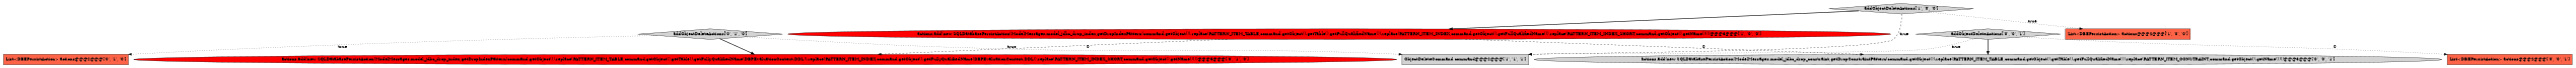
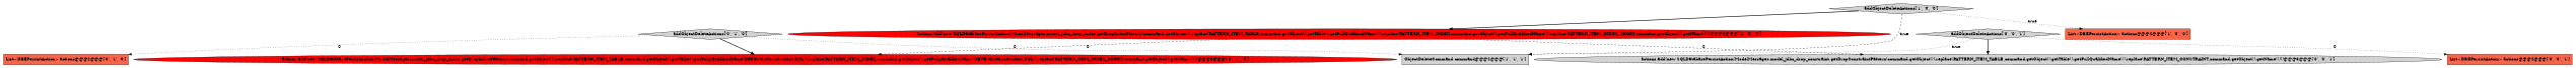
  digraph {
    node [fillcolor=lightgray shape=box style=filled]
    edge [style=dotted]
    n1 [label="ObjectDeleteCommand command@@@2@@@['1', '1', '1']"]
    n2 [label="addObjectDeleteActions['0', '1', '0']" shape=diamond]
    n3 [fillcolor=red label="actions.add(new SQLDatabasePersistAction(ModelMessages.model_jdbc_drop_index,getDropIndexPattern(command.getObject()).replace(PATTERN_ITEM_TABLE,command.getObject().getTable().getFullyQualifiedName(DBPEvaluationContext.DDL)).replace(PATTERN_ITEM_INDEX,command.getObject().getFullyQualifiedName(DBPEvaluationContext.DDL)).replace(PATTERN_ITEM_INDEX_SHORT,command.getObject().getName())))@@@3@@@['0', '1', '0']" shape=ellipse]
    n4 [fillcolor=tomato label="List<DBEPersistAction> actions@@@2@@@['0', '1', '0']"]
    n5 [fillcolor=tomato label="List<DBEPersistAction> actions@@@2@@@['1', '0', '0']"]
    n6 [label="actions.add(new SQLDatabasePersistAction(ModelMessages.model_jdbc_drop_constraint,getDropConstraintPattern(command.getObject()).replace(PATTERN_ITEM_TABLE,command.getObject().getTable().getFullQualifiedName()).replace(PATTERN_ITEM_CONSTRAINT,command.getObject().getName())))@@@3@@@['0', '0', '1']" shape=ellipse]
    n7 [fillcolor=tomato label="List<DBEPersistAction> actions@@@2@@@['0', '0', '1']"]
    n8 [fillcolor=red label="actions.add(new SQLDatabasePersistAction(ModelMessages.model_jdbc_drop_index,getDropIndexPattern(command.getObject()).replace(PATTERN_ITEM_TABLE,command.getObject().getTable().getFullQualifiedName()).replace(PATTERN_ITEM_INDEX,command.getObject().getFullQualifiedName()).replace(PATTERN_ITEM_INDEX_SHORT,command.getObject().getName())))@@@3@@@['1', '0', '0']" shape=ellipse]
    n9 [label="addObjectDeleteActions['1', '0', '0']" shape=diamond]
    n10 [label="addObjectDeleteActions['0', '0', '1']" shape=diamond]
-   n2 -> n1 [label=true]
+   n2 -> n1 [label=0]
    n2 -> n3 [style=bold]
-   n2 -> n4 [label=true]
+   n2 -> n4 [label=0]
    n8 -> n3 [label=0 style=dashed]
    n8 -> n6 [label=0 style=dashed]
    n9 -> n1 [label=true style=dashed]
    n9 -> n5 [label=true]
    n9 -> n8 [style=bold]
    n10 -> n1 [label=true]
    n10 -> n6 [style=bold]
    n10 -> n7 [label=0]
  }
